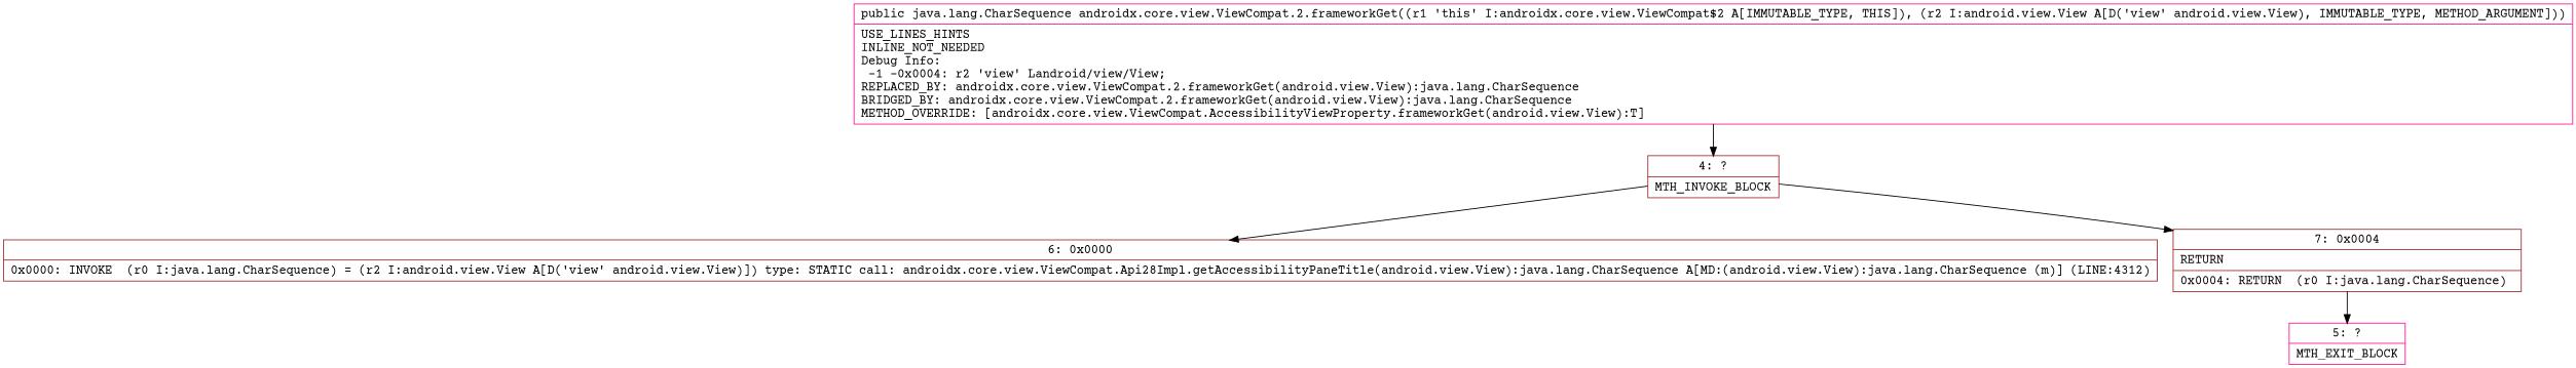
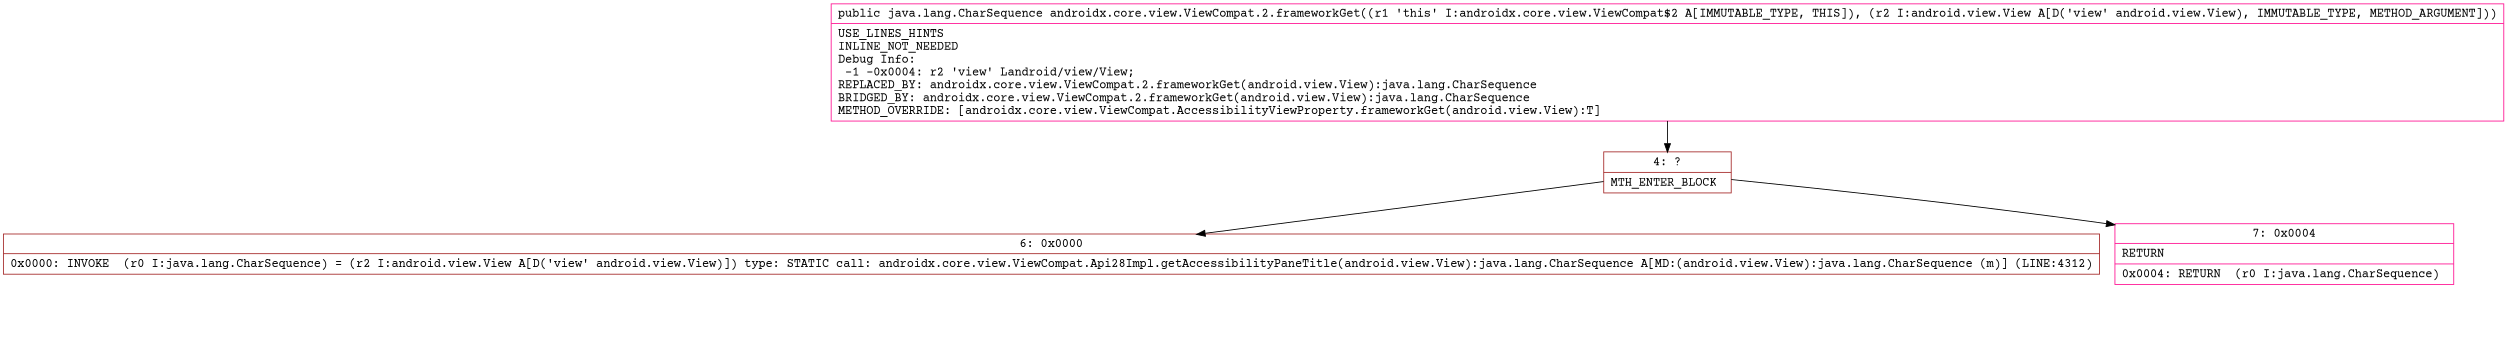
  digraph {
    fontname="Courier Prime"
    node [color=brown fontname="Courier Prime" shape=record]
    edge [fontname="Courier Prime"]
-   n1 [label="{4\:\ ?|MTH_INVOKE_BLOCK\l}"]
+   n1 [label="{4\:\ ?|MTH_ENTER_BLOCK\l}"]
    n2 [label="{6\:\ 0x0000|0x0000: INVOKE  (r0 I:java.lang.CharSequence) = (r2 I:android.view.View A[D('view' android.view.View)]) type: STATIC call: androidx.core.view.ViewCompat.Api28Impl.getAccessibilityPaneTitle(android.view.View):java.lang.CharSequence A[MD:(android.view.View):java.lang.CharSequence (m)] (LINE:4312)\l}"]
-   n3 [label="{7\:\ 0x0004|RETURN\l|0x0004: RETURN  (r0 I:java.lang.CharSequence) \l}"]
-   n4 [color=deeppink label="{5\:\ ?|MTH_EXIT_BLOCK\l}"]
+   n3 [color=deeppink label="{7\:\ 0x0004|RETURN\l|0x0004: RETURN  (r0 I:java.lang.CharSequence) \l}"]
    n5 [color=deeppink label="{public java.lang.CharSequence androidx.core.view.ViewCompat.2.frameworkGet((r1 'this' I:androidx.core.view.ViewCompat$2 A[IMMUTABLE_TYPE, THIS]), (r2 I:android.view.View A[D('view' android.view.View), IMMUTABLE_TYPE, METHOD_ARGUMENT]))  | USE_LINES_HINTS\lINLINE_NOT_NEEDED\lDebug Info:\l  \-1 \-0x0004: r2 'view' Landroid\/view\/View;\lREPLACED_BY: androidx.core.view.ViewCompat.2.frameworkGet(android.view.View):java.lang.CharSequence\lBRIDGED_BY: androidx.core.view.ViewCompat.2.frameworkGet(android.view.View):java.lang.CharSequence\lMETHOD_OVERRIDE: [androidx.core.view.ViewCompat.AccessibilityViewProperty.frameworkGet(android.view.View):T]\l}"]
    n1 -> n2
    n1 -> n3
-   n3 -> n4
    n5 -> n1
  }
